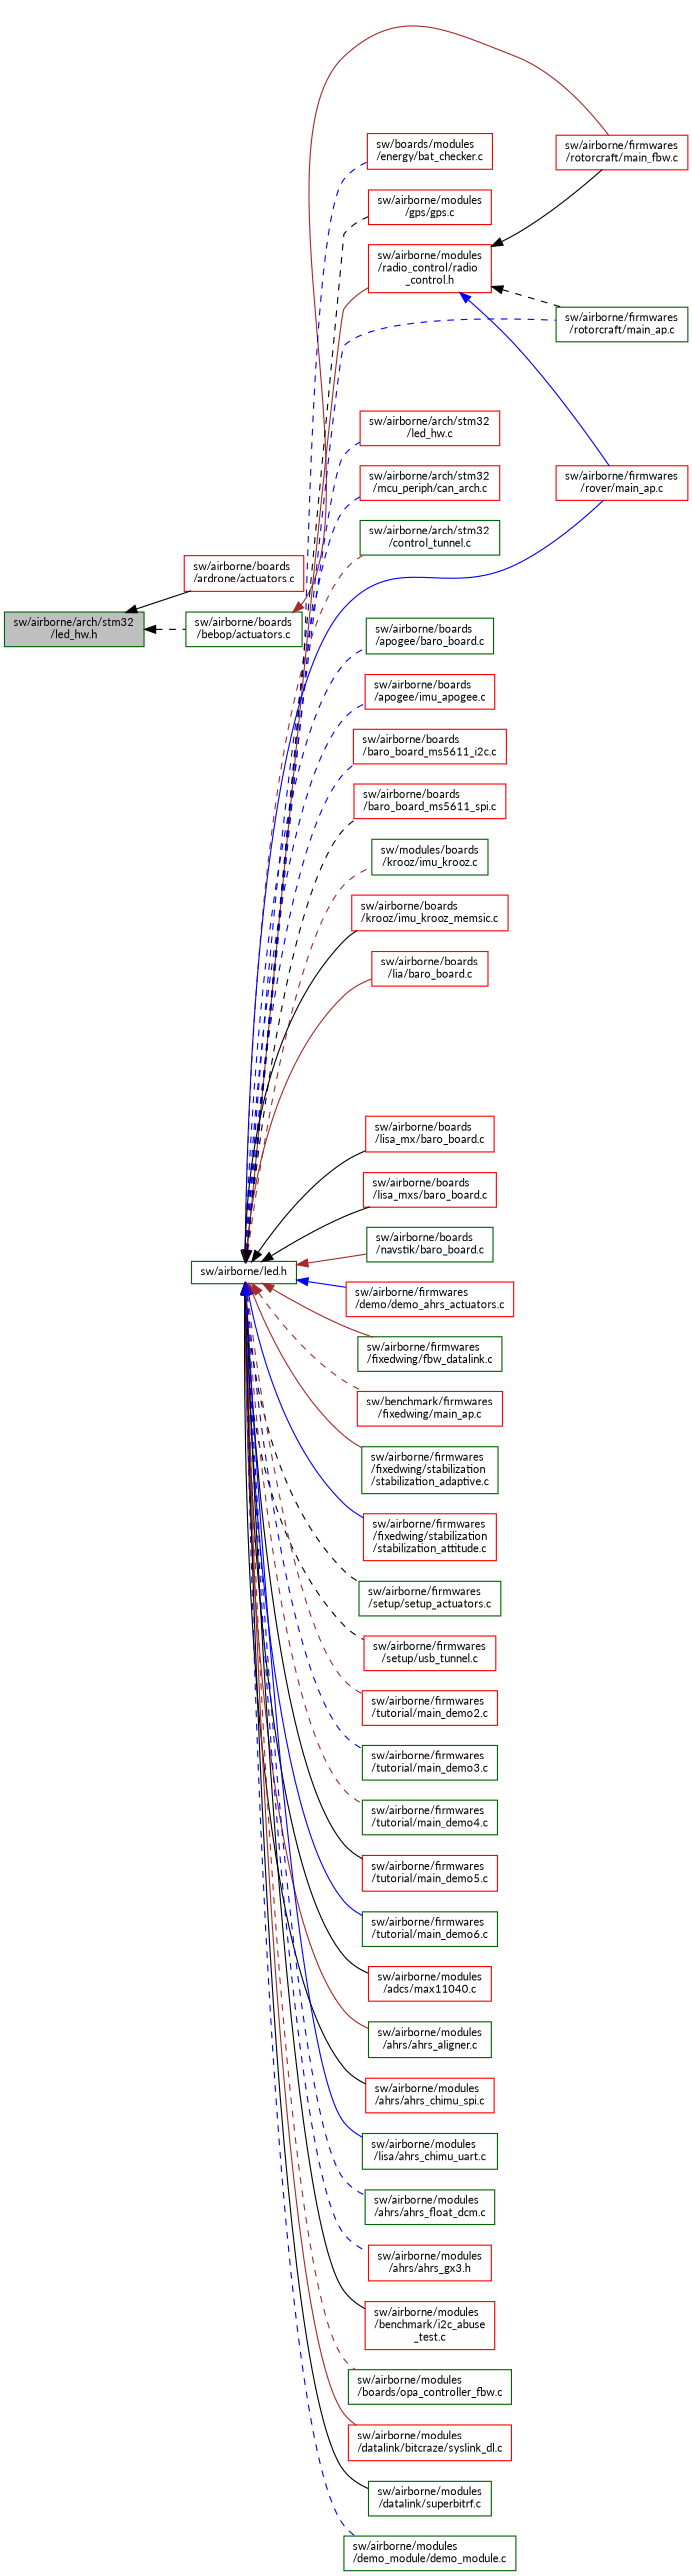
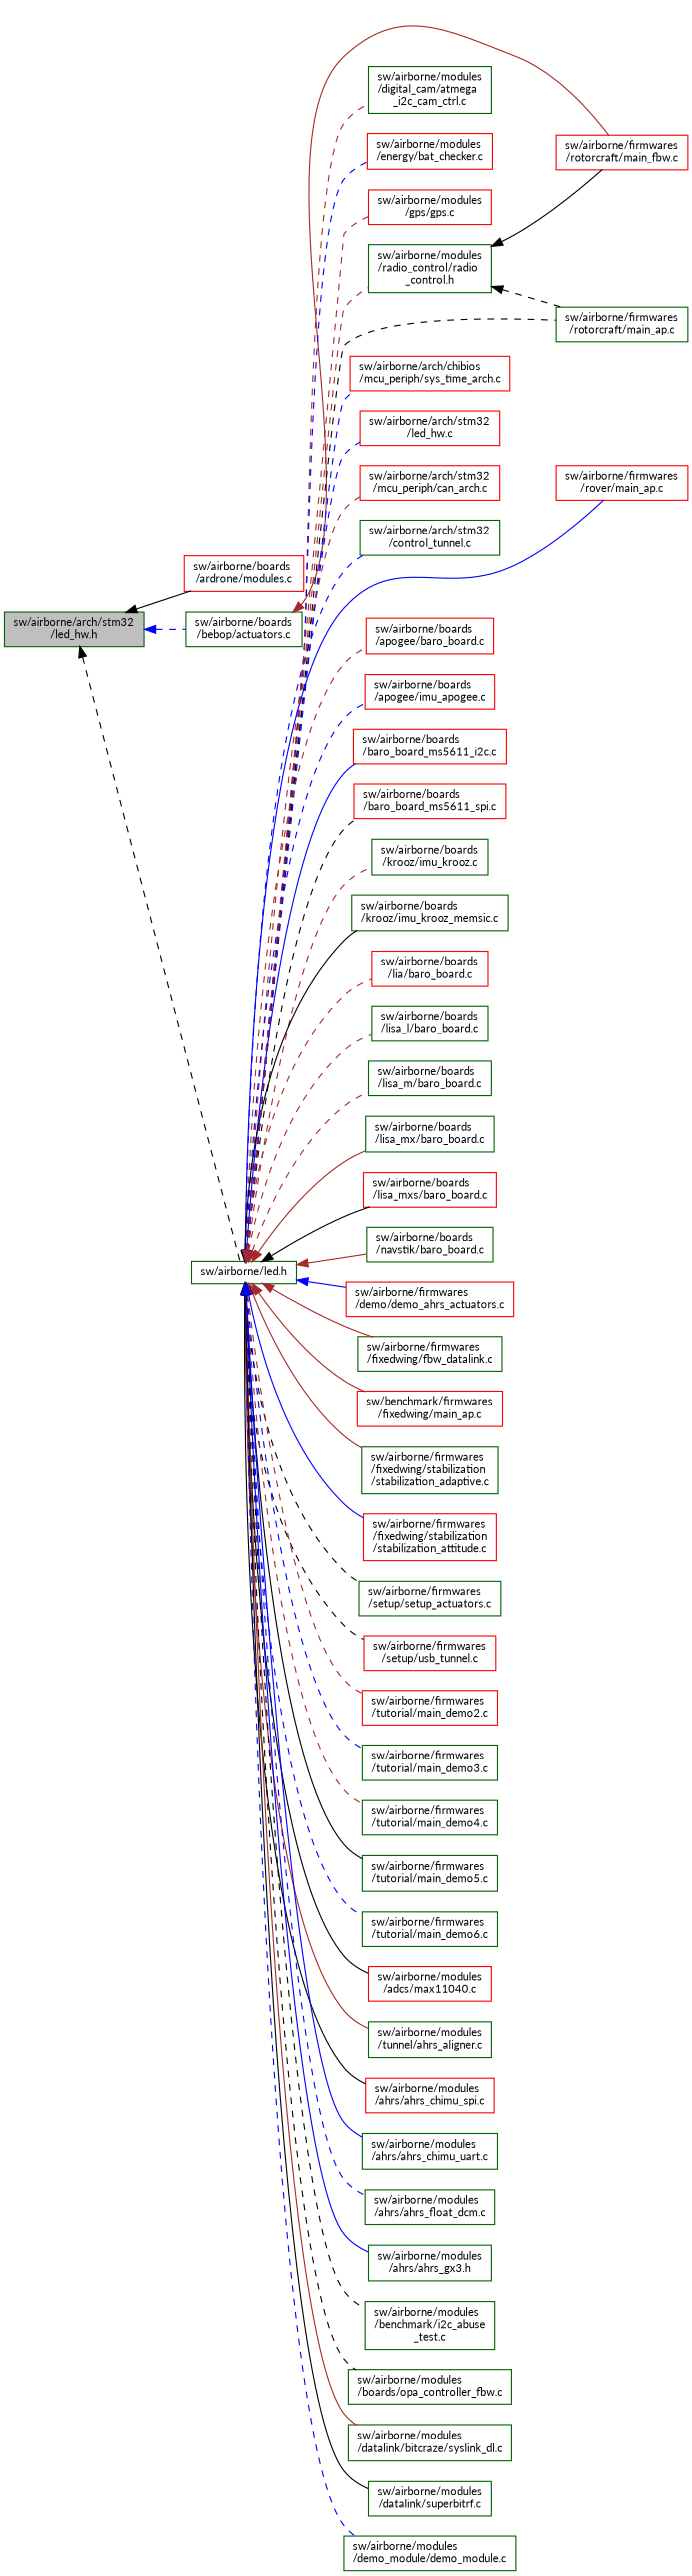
  digraph {
    fontname=Lato
    rankdir=LR
    node [color=darkgreen fillcolor=white fontname=Lato fontsize=10 shape=record style=filled]
    edge [color=brown dir=back fontname=Lato fontsize=10 labelfontname=FreeSans labelfontsize=10 style=dashed]
    n1 [fillcolor=grey75 fontcolor=black height=0.2 label="sw/airborne/arch/stm32\l/led_hw.h" width=0.4]
-   n2 [color=red height=0.2 label="sw/airborne/boards\l/ardrone/actuators.c" width=0.4]
+   n2 [color=red height=0.2 label="sw/airborne/boards\l/ardrone/modules.c" width=0.4]
    n3 [height=0.2 label="sw/airborne/boards\l/bebop/actuators.c" width=0.4]
    n4 [height=0.2 label="sw/airborne/led.h" width=0.4]
    n5 [color=red height=0.2 label="sw/airborne/firmwares\l/rotorcraft/main_fbw.c" width=0.4]
+   n6 [color=red height=0.2 label="sw/airborne/arch/chibios\l/mcu_periph/sys_time_arch.c" width=0.4]
    n7 [color=red height=0.2 label="sw/airborne/arch/stm32\l/led_hw.c" width=0.4]
    n8 [color=red height=0.2 label="sw/airborne/arch/stm32\l/mcu_periph/can_arch.c" width=0.4]
    n9 [height=0.2 label="sw/airborne/arch/stm32\l/control_tunnel.c" width=0.4]
-   n10 [color=red height=0.2 label="sw/airborne/modules\l/radio_control/radio\l_control.h" width=0.4]
+   n10 [height=0.2 label="sw/airborne/modules\l/radio_control/radio\l_control.h" width=0.4]
    n11 [height=0.2 label="sw/airborne/firmwares\l/rotorcraft/main_ap.c" width=0.4]
    n12 [color=red height=0.2 label="sw/airborne/firmwares\l/rover/main_ap.c" width=0.4]
-   n13 [height=0.2 label="sw/airborne/boards\l/apogee/baro_board.c" width=0.4]
+   n13 [color=red height=0.2 label="sw/airborne/boards\l/apogee/baro_board.c" width=0.4]
    n14 [color=red height=0.2 label="sw/airborne/boards\l/apogee/imu_apogee.c" width=0.4]
    n15 [color=red height=0.2 label="sw/airborne/boards\l/baro_board_ms5611_i2c.c" width=0.4]
    n16 [color=red height=0.2 label="sw/airborne/boards\l/baro_board_ms5611_spi.c" width=0.4]
-   n17 [height=0.2 label="sw/modules/boards\l/krooz/imu_krooz.c" width=0.4]
-   n18 [color=red height=0.2 label="sw/airborne/boards\l/krooz/imu_krooz_memsic.c" width=0.4]
+   n17 [height=0.2 label="sw/airborne/boards\l/krooz/imu_krooz.c" width=0.4]
+   n18 [height=0.2 label="sw/airborne/boards\l/krooz/imu_krooz_memsic.c" width=0.4]
    n19 [color=red height=0.2 label="sw/airborne/boards\l/lia/baro_board.c" width=0.4]
-   n22 [color=red height=0.2 label="sw/airborne/boards\l/lisa_mx/baro_board.c" width=0.4]
+   n20 [height=0.2 label="sw/airborne/boards\l/lisa_l/baro_board.c" width=0.4]
+   n21 [height=0.2 label="sw/airborne/boards\l/lisa_m/baro_board.c" width=0.4]
+   n22 [height=0.2 label="sw/airborne/boards\l/lisa_mx/baro_board.c" width=0.4]
    n23 [color=red height=0.2 label="sw/airborne/boards\l/lisa_mxs/baro_board.c" width=0.4]
    n24 [height=0.2 label="sw/airborne/boards\l/navstik/baro_board.c" width=0.4]
    n25 [color=red height=0.2 label="sw/airborne/firmwares\l/demo/demo_ahrs_actuators.c" width=0.4]
    n26 [height=0.2 label="sw/airborne/firmwares\l/fixedwing/fbw_datalink.c" width=0.4]
    n27 [color=red height=0.2 label="sw/benchmark/firmwares\l/fixedwing/main_ap.c" width=0.4]
    n28 [height=0.2 label="sw/airborne/firmwares\l/fixedwing/stabilization\l/stabilization_adaptive.c" width=0.4]
    n29 [color=red height=0.2 label="sw/airborne/firmwares\l/fixedwing/stabilization\l/stabilization_attitude.c" width=0.4]
    n30 [height=0.2 label="sw/airborne/firmwares\l/setup/setup_actuators.c" width=0.4]
    n31 [color=red height=0.2 label="sw/airborne/firmwares\l/setup/usb_tunnel.c" width=0.4]
    n32 [color=red height=0.2 label="sw/airborne/firmwares\l/tutorial/main_demo2.c" width=0.4]
    n33 [height=0.2 label="sw/airborne/firmwares\l/tutorial/main_demo3.c" width=0.4]
    n34 [height=0.2 label="sw/airborne/firmwares\l/tutorial/main_demo4.c" width=0.4]
-   n35 [color=red height=0.2 label="sw/airborne/firmwares\l/tutorial/main_demo5.c" width=0.4]
+   n35 [height=0.2 label="sw/airborne/firmwares\l/tutorial/main_demo5.c" width=0.4]
    n36 [height=0.2 label="sw/airborne/firmwares\l/tutorial/main_demo6.c" width=0.4]
    n37 [color=red height=0.2 label="sw/airborne/modules\l/adcs/max11040.c" width=0.4]
-   n38 [height=0.2 label="sw/airborne/modules\l/ahrs/ahrs_aligner.c" width=0.4]
+   n38 [height=0.2 label="sw/airborne/modules\l/tunnel/ahrs_aligner.c" width=0.4]
    n39 [color=red height=0.2 label="sw/airborne/modules\l/ahrs/ahrs_chimu_spi.c" width=0.4]
-   n40 [height=0.2 label="sw/airborne/modules\l/lisa/ahrs_chimu_uart.c" width=0.4]
+   n40 [height=0.2 label="sw/airborne/modules\l/ahrs/ahrs_chimu_uart.c" width=0.4]
    n41 [height=0.2 label="sw/airborne/modules\l/ahrs/ahrs_float_dcm.c" width=0.4]
-   n42 [color=red height=0.2 label="sw/airborne/modules\l/ahrs/ahrs_gx3.h" width=0.4]
-   n43 [color=red height=0.2 label="sw/airborne/modules\l/benchmark/i2c_abuse\l_test.c" width=0.4]
+   n42 [height=0.2 label="sw/airborne/modules\l/ahrs/ahrs_gx3.h" width=0.4]
+   n43 [height=0.2 label="sw/airborne/modules\l/benchmark/i2c_abuse\l_test.c" width=0.4]
    n44 [height=0.2 label="sw/airborne/modules\l/boards/opa_controller_fbw.c" width=0.4]
-   n45 [color=red height=0.2 label="sw/airborne/modules\l/datalink/bitcraze/syslink_dl.c" width=0.4]
+   n45 [height=0.2 label="sw/airborne/modules\l/datalink/bitcraze/syslink_dl.c" width=0.4]
    n46 [height=0.2 label="sw/airborne/modules\l/datalink/superbitrf.c" width=0.4]
    n47 [height=0.2 label="sw/airborne/modules\l/demo_module/demo_module.c" width=0.4]
-   n49 [color=red height=0.2 label="sw/boards/modules\l/energy/bat_checker.c" width=0.4]
+   n48 [height=0.2 label="sw/airborne/modules\l/digital_cam/atmega\l_i2c_cam_ctrl.c" width=0.4]
+   n49 [color=red height=0.2 label="sw/airborne/modules\l/energy/bat_checker.c" width=0.4]
    n50 [color=red height=0.2 label="sw/airborne/modules\l/gps/gps.c" width=0.4]
    n1 -> n2 [color=black style=solid]
-   n1 -> n3 [color=black]
+   n1 -> n3 [color=blue]
+   n1 -> n4 [color=black]
    n3 -> n5 [style=solid]
+   n4 -> n6 [color=blue]
    n4 -> n7 [color=blue]
-   n4 -> n8 [color=blue]
-   n4 -> n9
-   n4 -> n10 [style=solid]
-   n4 -> n11 [color=blue]
+   n4 -> n8
+   n4 -> n9 [color=blue]
+   n4 -> n10
+   n4 -> n11 [color=black]
    n4 -> n12 [color=blue style=solid]
-   n4 -> n13 [color=blue]
+   n4 -> n13
    n4 -> n14 [color=blue]
-   n4 -> n15 [color=blue]
+   n4 -> n15 [color=blue style=solid]
    n4 -> n16 [color=black]
    n4 -> n17
    n4 -> n18 [color=black style=solid]
-   n4 -> n19 [style=solid]
-   n4 -> n22 [color=black style=solid]
+   n4 -> n19
+   n4 -> n20
+   n4 -> n21
+   n4 -> n22 [style=solid]
    n4 -> n23 [color=black style=solid]
    n4 -> n24 [style=solid]
    n4 -> n25 [color=blue style=solid]
    n4 -> n26 [style=solid]
-   n4 -> n27
+   n4 -> n27 [style=solid]
    n4 -> n28 [style=solid]
    n4 -> n29 [color=blue style=solid]
    n4 -> n30 [color=black]
    n4 -> n31 [color=black]
    n4 -> n32
    n4 -> n33 [color=blue]
    n4 -> n34
    n4 -> n35 [color=black style=solid]
-   n4 -> n36 [color=blue style=solid]
+   n4 -> n36 [color=blue]
    n4 -> n37 [color=black style=solid]
    n4 -> n38 [style=solid]
    n4 -> n39 [color=black style=solid]
    n4 -> n40 [color=blue style=solid]
    n4 -> n41 [color=blue]
-   n4 -> n42 [color=blue]
-   n4 -> n43 [color=black style=solid]
-   n4 -> n44
+   n4 -> n42 [color=blue style=solid]
+   n4 -> n43 [color=black]
+   n4 -> n44 [color=black]
    n4 -> n45 [style=solid]
    n4 -> n46 [color=black style=solid]
    n4 -> n47 [color=blue]
+   n4 -> n48
    n4 -> n49 [color=blue]
-   n4 -> n50 [color=black]
+   n4 -> n50
    n10 -> n5 [color=black style=solid]
    n10 -> n11 [color=black]
-   n10 -> n12 [color=blue style=solid]
  }
